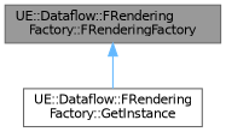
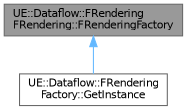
  digraph {
    rankdir=TB
    node [fontname=Helvetica fontsize=10 shape=box style=filled]
-   n1 [color=gray40 fillcolor=grey60 fontcolor=black height=0.2 label="UE::Dataflow::FRendering\lFactory::FRenderingFactory" width=0.4]
+   n1 [color=gray40 fillcolor=grey60 fontcolor=black height=0.2 label="UE::Dataflow::FRendering\lFRendering::FRenderingFactory" width=0.4]
    n2 [color=grey40 fillcolor=white height=0.2 label="UE::Dataflow::FRendering\lFactory::GetInstance" width=0.4]
    n1 -> n2 [color=steelblue1 dir=back fontname=Helvetica fontsize=10 labelfontname=Helvetica labelfontsize=10 style=solid]
  }
